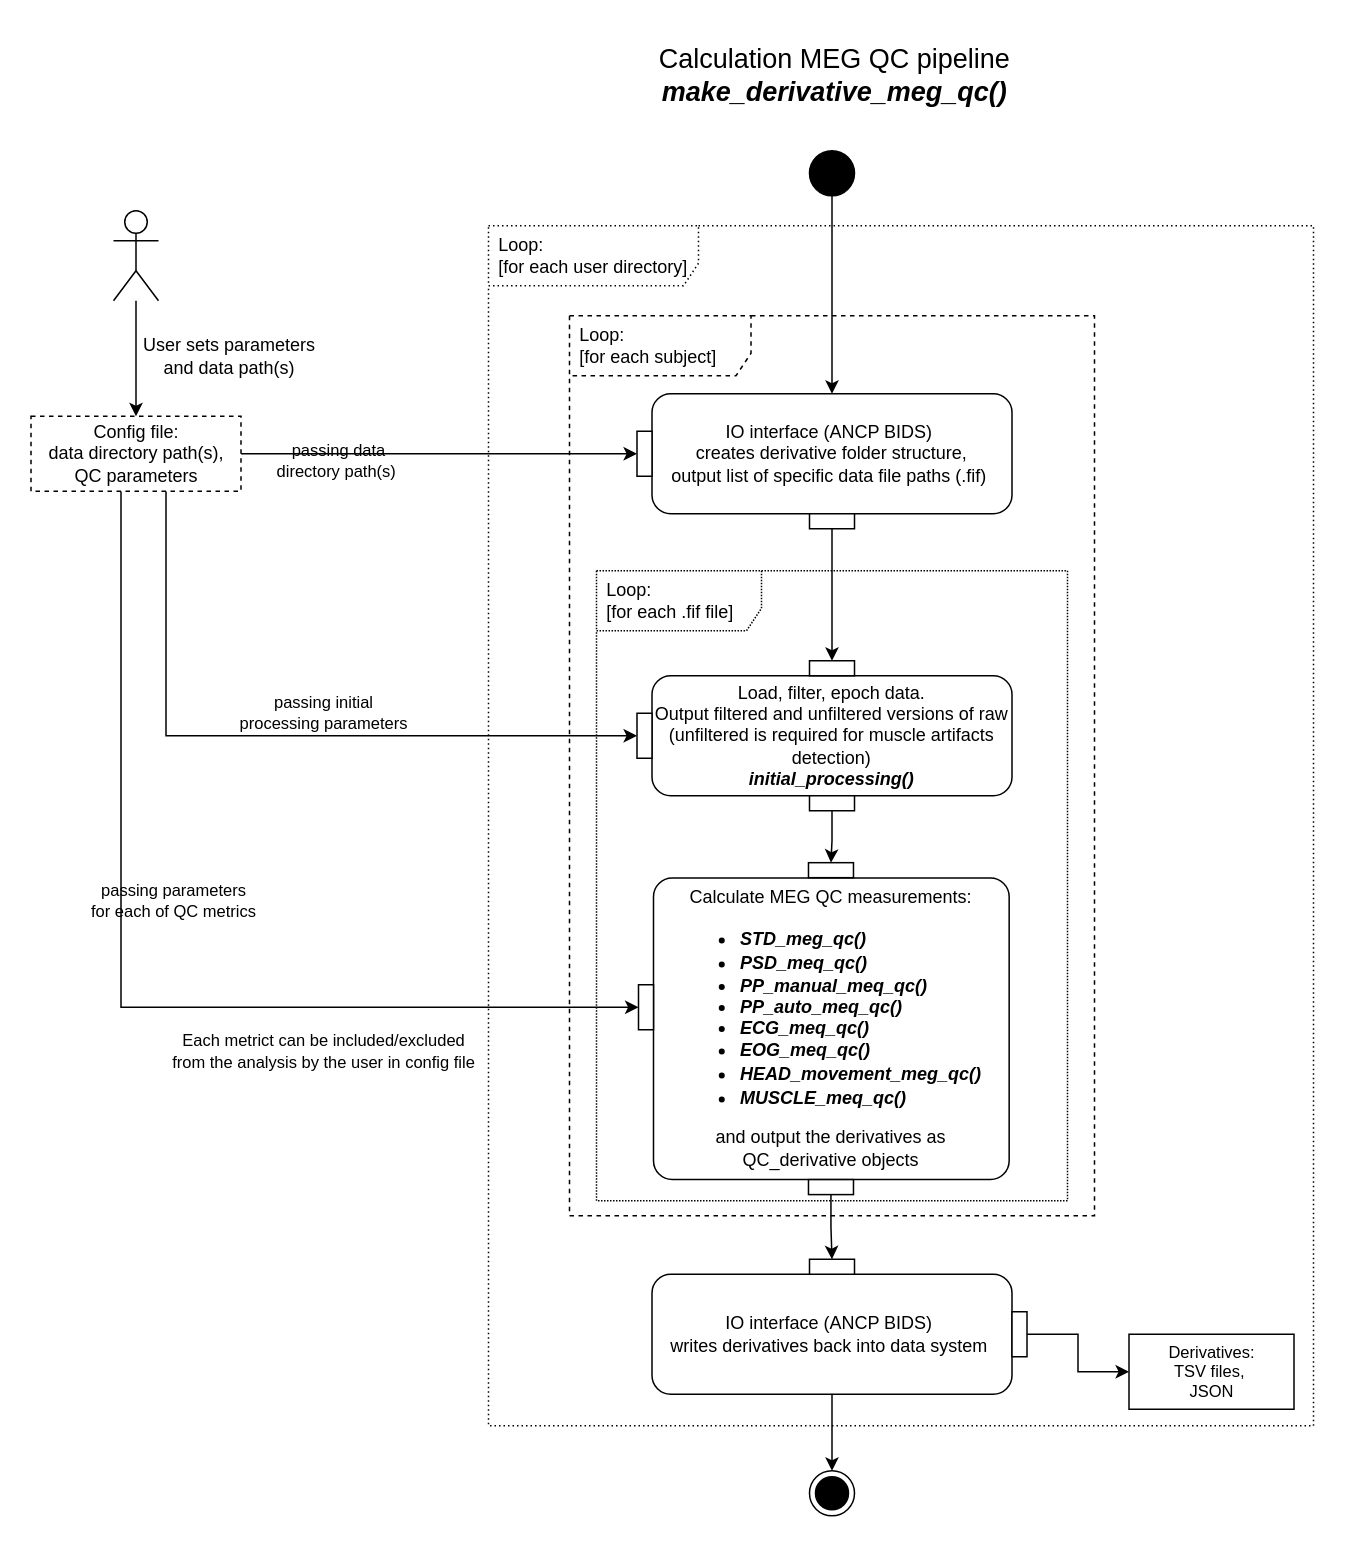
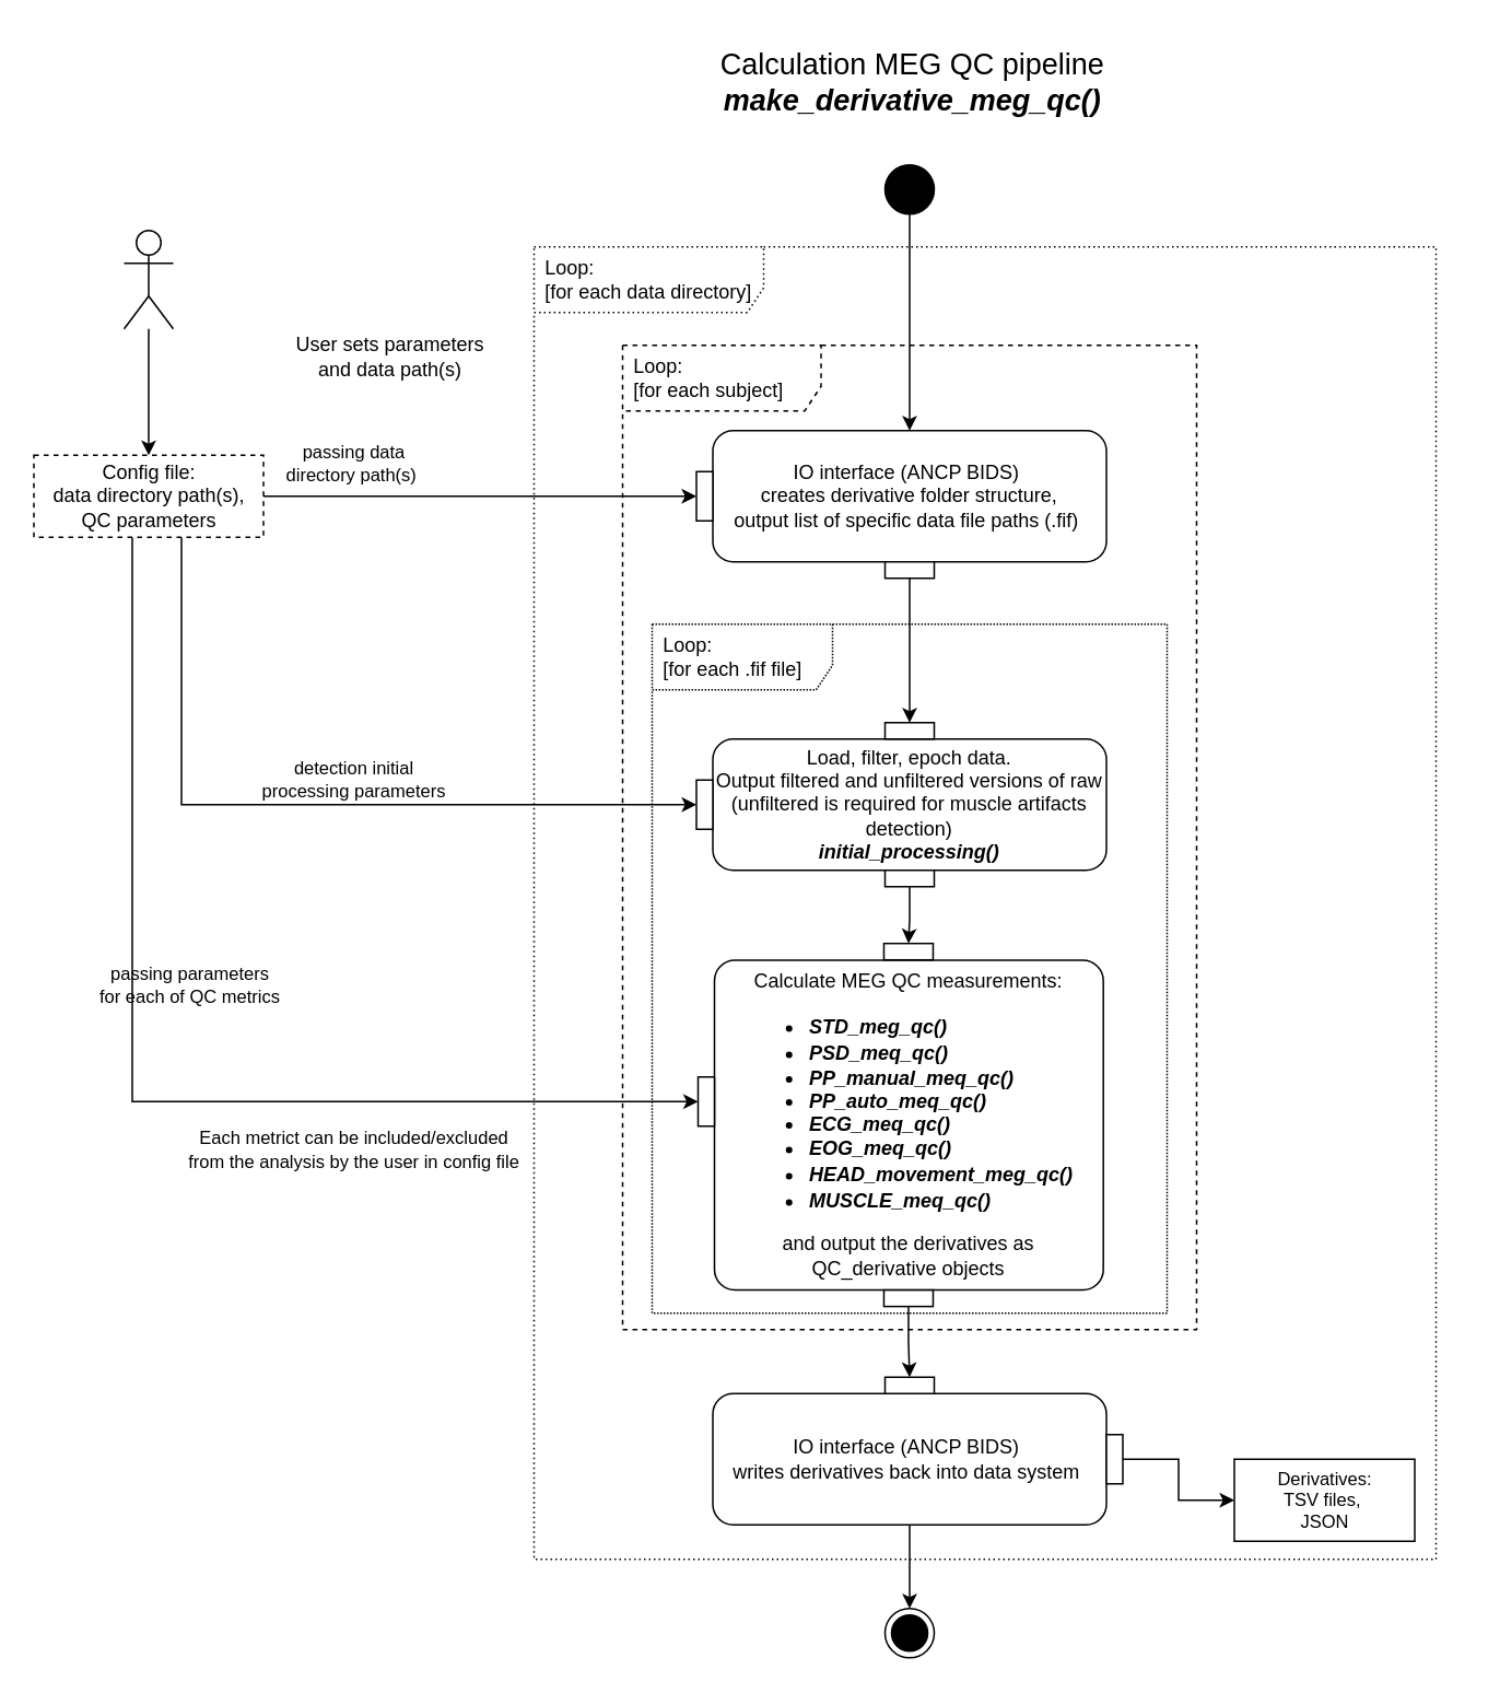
  <mxCell id="0" />
  <mxCell id="1" parent="0" />
  <mxCell id="2" value="Loop:&lt;br&gt;[for each .fif file]" style="shape=umlFrame;whiteSpace=wrap;html=1;width=110;height=40;boundedLbl=1;verticalAlign=middle;align=left;spacingLeft=5;dashed=1;dashPattern=1 1;" parent="1" vertex="1"><mxGeometry x="397" y="380" width="314" height="420" as="geometry" /></mxCell>
  <mxCell id="3" value="Loop:&lt;br&gt;[for each subject]" style="shape=umlFrame;whiteSpace=wrap;html=1;width=121;height=40;boundedLbl=1;verticalAlign=middle;align=left;spacingLeft=5;dashed=1;" parent="1" vertex="1"><mxGeometry x="379" y="210" width="350" height="600" as="geometry" /></mxCell>
  <mxCell id="4" value="" style="edgeStyle=orthogonalEdgeStyle;rounded=0;orthogonalLoop=1;jettySize=auto;html=1;" parent="1" source="5" target="9" edge="1"><mxGeometry relative="1" as="geometry" /></mxCell>
  <mxCell id="5" value="" style="shape=umlActor;verticalLabelPosition=bottom;verticalAlign=top;html=1;outlineConnect=0;fontSize=14;" parent="1" vertex="1"><mxGeometry x="75" y="140" width="30" height="60" as="geometry" /></mxCell>
  <mxCell id="6" style="edgeStyle=orthogonalEdgeStyle;rounded=0;orthogonalLoop=1;jettySize=auto;html=1;entryX=0;entryY=0.5;entryDx=0;entryDy=0;" parent="1" source="9" target="16" edge="1"><mxGeometry relative="1" as="geometry" /></mxCell>
  <mxCell id="7" style="edgeStyle=orthogonalEdgeStyle;rounded=0;orthogonalLoop=1;jettySize=auto;html=1;entryX=0;entryY=0.5;entryDx=0;entryDy=0;fontSize=11;jumpStyle=arc;jumpSize=11;" parent="1" source="9" target="33" edge="1"><mxGeometry relative="1" as="geometry"><Array as="points"><mxPoint x="110" y="490" /></Array></mxGeometry></mxCell>
  <mxCell id="8" style="edgeStyle=orthogonalEdgeStyle;rounded=0;orthogonalLoop=1;jettySize=auto;html=1;entryX=0;entryY=0.5;entryDx=0;entryDy=0;fontSize=11;jumpStyle=arc;jumpSize=11;" parent="1" source="9" target="34" edge="1"><mxGeometry relative="1" as="geometry"><Array as="points"><mxPoint x="80" y="671" /></Array></mxGeometry></mxCell>
  <mxCell id="9" value="Config file:&lt;br&gt;data directory path(s),&lt;br&gt;QC parameters" style="html=1;dashed=1;" parent="1" vertex="1"><mxGeometry x="20" y="277" width="140" height="50" as="geometry" /></mxCell>
- <mxCell id="10" value="User sets parameters &lt;br&gt;and data path(s)" style="text;html=1;align=center;verticalAlign=middle;resizable=0;points=[];autosize=1;strokeColor=none;fillColor=none;" parent="1" vertex="1"><mxGeometry x="82" y="217" width="140" height="40" as="geometry" /></mxCell>
+ <mxCell id="10" value="User sets parameters &lt;br&gt;and data path(s)" style="text;html=1;align=center;verticalAlign=middle;resizable=0;points=[];autosize=1;strokeColor=none;fillColor=none;" parent="1" vertex="1"><mxGeometry x="167" y="197" width="140" height="40" as="geometry" /></mxCell>
  <mxCell id="11" value="" style="edgeStyle=orthogonalEdgeStyle;rounded=0;orthogonalLoop=1;jettySize=auto;html=1;" parent="1" source="12" target="14" edge="1"><mxGeometry relative="1" as="geometry" /></mxCell>
  <mxCell id="12" value="" style="ellipse;fillColor=strokeColor;" parent="1" vertex="1"><mxGeometry x="539" y="100" width="30" height="30" as="geometry" /></mxCell>
  <mxCell id="13" value="" style="group;flipH=1;" parent="1" vertex="1" connectable="0"><mxGeometry x="424" y="262" width="250" height="90" as="geometry" /></mxCell>
  <mxCell id="14" value="IO interface (ANCP BIDS)&amp;nbsp;&lt;br&gt;creates derivative folder structure,&lt;br&gt;output list of specific data file paths (.fif)&amp;nbsp;" style="html=1;align=center;verticalAlign=middle;rounded=1;absoluteArcSize=1;arcSize=25;dashed=0;fontFamily=Helvetica;fontSize=12;whiteSpace=wrap;container=0;noLabel=0;imageAlign=center;" parent="13" vertex="1"><mxGeometry x="10" width="240" height="80" as="geometry" /></mxCell>
  <mxCell id="15" value="pinOut 2" style="fontStyle=0;labelPosition=center;verticalLabelPosition=bottom;align=center;verticalAlign=top;spacingLeft=2;fontFamily=Helvetica;fontSize=12;resizable=0;container=0;noLabel=1;" parent="13" vertex="1"><mxGeometry x="115" y="80" width="30" height="10" as="geometry" /></mxCell>
  <mxCell id="16" value="pinOut 1" style="fontStyle=0;labelPosition=right;verticalLabelPosition=middle;align=left;verticalAlign=middle;spacingLeft=2;fontFamily=Helvetica;fontSize=12;resizable=0;container=0;noLabel=1;" parent="13" vertex="1"><mxGeometry y="25" width="10" height="30" as="geometry" /></mxCell>
  <mxCell id="17" value="" style="group" parent="1" vertex="1" connectable="0"><mxGeometry x="434" y="440" width="306" height="350" as="geometry" /></mxCell>
  <mxCell id="18" value="Load, filter, epoch data.&lt;br&gt;Output filtered and unfiltered versions of raw&lt;br&gt;(unfiltered is required for muscle artifacts detection)&lt;i style=&quot;&quot;&gt;&lt;br&gt;&lt;b&gt;initial_processing()&lt;/b&gt;&lt;/i&gt;" style="html=1;align=center;verticalAlign=middle;rounded=1;absoluteArcSize=1;arcSize=25;dashed=0;fontFamily=Helvetica;fontSize=12;whiteSpace=wrap;container=0;noLabel=0;imageAlign=center;" parent="17" vertex="1"><mxGeometry y="10" width="240" height="80" as="geometry" /></mxCell>
  <mxCell id="19" value="pinOut 2" style="fontStyle=0;labelPosition=center;verticalLabelPosition=bottom;align=center;verticalAlign=top;spacingLeft=2;fontFamily=Helvetica;fontSize=12;resizable=0;container=0;noLabel=1;" parent="17" vertex="1"><mxGeometry x="105" y="90" width="30" height="10" as="geometry" /></mxCell>
  <mxCell id="20" value="pinIn 1" style="fontStyle=0;labelPosition=center;verticalLabelPosition=top;align=center;verticalAlign=bottom;spacingLeft=2;fontFamily=Helvetica;fontSize=12;resizable=0;container=0;noLabel=1;" parent="17" vertex="1"><mxGeometry x="105" width="30" height="10" as="geometry" /></mxCell>
  <mxCell id="21" value="" style="edgeStyle=orthogonalEdgeStyle;rounded=0;orthogonalLoop=1;jettySize=auto;html=1;" parent="1" source="15" target="20" edge="1"><mxGeometry relative="1" as="geometry" /></mxCell>
  <mxCell id="22" value="" style="group;dashed=1;dashPattern=1 1;" parent="1" vertex="1" connectable="0"><mxGeometry x="435" y="550" width="450" height="400" as="geometry" /></mxCell>
  <mxCell id="23" value="&lt;font style=&quot;font-size: 12px;&quot;&gt;Calculate MEG QC measurements:&lt;br&gt;&lt;/font&gt;&lt;ul style=&quot;border-color: var(--border-color); text-align: left; background-color: rgb(255, 255, 255);&quot;&gt;&lt;li style=&quot;border-color: var(--border-color);&quot;&gt;&lt;div style=&quot;line-height: 18px;&quot;&gt;&lt;font style=&quot;font-size: 12px;&quot;&gt;&lt;i style=&quot;&quot;&gt;&lt;b&gt;STD_meg_qc()&lt;/b&gt;&lt;/i&gt;&lt;/font&gt;&lt;/div&gt;&lt;/li&gt;&lt;li style=&quot;border-color: var(--border-color);&quot;&gt;&lt;font style=&quot;border-color: var(--border-color); font-size: 12px;&quot;&gt;&lt;i&gt;&lt;b&gt;PSD_meq_qc()&lt;/b&gt;&lt;/i&gt;&lt;/font&gt;&lt;/li&gt;&lt;li style=&quot;border-color: var(--border-color);&quot;&gt;&lt;font style=&quot;border-color: var(--border-color); font-size: 12px;&quot;&gt;&lt;i&gt;&lt;b&gt;PP_manual_meq_qc()&lt;/b&gt;&lt;/i&gt;&lt;/font&gt;&lt;/li&gt;&lt;li style=&quot;border-color: var(--border-color);&quot;&gt;&lt;font style=&quot;border-color: var(--border-color); font-size: 12px;&quot;&gt;&lt;i&gt;&lt;b&gt;PP_auto_meq_qc()&lt;/b&gt;&lt;/i&gt;&lt;/font&gt;&lt;/li&gt;&lt;li style=&quot;border-color: var(--border-color);&quot;&gt;&lt;font style=&quot;border-color: var(--border-color); font-size: 12px;&quot;&gt;&lt;i&gt;&lt;b&gt;ECG_meq_qc()&lt;/b&gt;&lt;/i&gt;&lt;/font&gt;&lt;/li&gt;&lt;li style=&quot;border-color: var(--border-color);&quot;&gt;&lt;font style=&quot;border-color: var(--border-color); font-size: 12px;&quot;&gt;&lt;i&gt;&lt;b&gt;EOG_meq_qc()&lt;/b&gt;&lt;/i&gt;&lt;/font&gt;&lt;/li&gt;&lt;li style=&quot;border-color: var(--border-color);&quot;&gt;&lt;div style=&quot;line-height: 18px;&quot;&gt;&lt;font style=&quot;font-size: 12px;&quot;&gt;&lt;i&gt;&lt;b&gt;HEAD_movement_meg_qc()&lt;/b&gt;&lt;/i&gt;&lt;/font&gt;&lt;/div&gt;&lt;/li&gt;&lt;li style=&quot;border-color: var(--border-color);&quot;&gt;&lt;font style=&quot;border-color: var(--border-color); font-size: 12px;&quot;&gt;&lt;i style=&quot;&quot;&gt;&lt;b&gt;MUSCLE_meq_qc()&lt;/b&gt;&lt;/i&gt;&lt;/font&gt;&lt;/li&gt;&lt;/ul&gt;&lt;font style=&quot;font-size: 12px;&quot;&gt;and output the derivatives as &lt;br&gt;QC_derivative objects&lt;/font&gt;" style="html=1;align=center;verticalAlign=middle;rounded=1;absoluteArcSize=1;arcSize=25;dashed=0;fontFamily=Helvetica;fontSize=12;whiteSpace=wrap;container=0;noLabel=0;imageAlign=center;" parent="22" vertex="1"><mxGeometry y="34.823" width="237.108" height="201.074" as="geometry" /></mxCell>
  <mxCell id="24" value="pinOut 2" style="fontStyle=0;labelPosition=center;verticalLabelPosition=bottom;align=center;verticalAlign=top;spacingLeft=2;fontFamily=Helvetica;fontSize=12;resizable=0;container=0;noLabel=1;" parent="22" vertex="1"><mxGeometry x="103.32" y="235.897" width="30" height="10" as="geometry" /></mxCell>
  <mxCell id="25" value="pinIn 1" style="fontStyle=0;labelPosition=center;verticalLabelPosition=top;align=center;verticalAlign=bottom;spacingLeft=2;fontFamily=Helvetica;fontSize=12;resizable=0;container=0;noLabel=1;" parent="22" vertex="1"><mxGeometry x="103.32" y="24.615" width="30" height="10" as="geometry" /></mxCell>
- <mxCell id="26" value="Loop:&lt;br&gt;[for each user directory]" style="shape=umlFrame;whiteSpace=wrap;html=1;width=140;height=40;boundedLbl=1;verticalAlign=middle;align=left;spacingLeft=5;dashed=1;dashPattern=1 2;" parent="22" vertex="1"><mxGeometry x="-110" y="-400" width="550" height="800" as="geometry" /></mxCell>
+ <mxCell id="26" value="Loop:&lt;br&gt;[for each data directory]" style="shape=umlFrame;whiteSpace=wrap;html=1;width=140;height=40;boundedLbl=1;verticalAlign=middle;align=left;spacingLeft=5;dashed=1;dashPattern=1 2;" parent="22" vertex="1"><mxGeometry x="-110" y="-400" width="550" height="800" as="geometry" /></mxCell>
  <mxCell id="27" value="" style="edgeStyle=orthogonalEdgeStyle;rounded=0;orthogonalLoop=1;jettySize=auto;html=1;fontSize=11;" parent="1" source="19" target="25" edge="1"><mxGeometry relative="1" as="geometry" /></mxCell>
  <mxCell id="28" value="" style="group;fontSize=11;flipH=1;" parent="1" vertex="1" connectable="0"><mxGeometry x="434" y="839" width="250" height="100" as="geometry" /></mxCell>
  <mxCell id="29" value="IO interface (ANCP BIDS)&amp;nbsp;&lt;br style=&quot;border-color: var(--border-color);&quot;&gt;writes derivatives back into data system&amp;nbsp;" style="html=1;align=center;verticalAlign=middle;rounded=1;absoluteArcSize=1;arcSize=25;dashed=0;fontFamily=Helvetica;fontSize=12;whiteSpace=wrap;container=0;noLabel=0;imageAlign=center;" parent="28" vertex="1"><mxGeometry y="10" width="240" height="80" as="geometry" /></mxCell>
  <mxCell id="30" value="pinIn 2" style="fontStyle=0;labelPosition=left;verticalLabelPosition=middle;align=right;verticalAlign=middle;spacingLeft=2;fontFamily=Helvetica;fontSize=12;flipH=0;resizable=0;container=0;noLabel=1;" parent="28" vertex="1"><mxGeometry x="240" y="35" width="10" height="30" as="geometry" /></mxCell>
  <mxCell id="31" value="pinIn 1" style="fontStyle=0;labelPosition=center;verticalLabelPosition=top;align=center;verticalAlign=bottom;spacingLeft=2;fontFamily=Helvetica;fontSize=12;resizable=0;container=0;noLabel=1;" parent="28" vertex="1"><mxGeometry x="105" width="30" height="10" as="geometry" /></mxCell>
  <mxCell id="32" value="" style="edgeStyle=orthogonalEdgeStyle;rounded=0;orthogonalLoop=1;jettySize=auto;html=1;fontSize=11;" parent="1" source="24" target="31" edge="1"><mxGeometry relative="1" as="geometry" /></mxCell>
  <mxCell id="33" value="pinIn 2" style="fontStyle=0;labelPosition=left;verticalLabelPosition=middle;align=right;verticalAlign=middle;spacingLeft=2;fontFamily=Helvetica;fontSize=12;flipH=0;resizable=0;container=0;noLabel=1;" parent="1" vertex="1"><mxGeometry x="424" y="475" width="10" height="30" as="geometry" /></mxCell>
  <mxCell id="34" value="pinIn 2" style="fontStyle=0;labelPosition=left;verticalLabelPosition=middle;align=right;verticalAlign=middle;spacingLeft=2;fontFamily=Helvetica;fontSize=12;flipH=0;resizable=0;container=0;noLabel=1;" parent="1" vertex="1"><mxGeometry x="425" y="656" width="10" height="30" as="geometry" /></mxCell>
- <mxCell id="35" value="passing data &lt;br&gt;directory path(s)&amp;nbsp;" style="text;html=1;align=center;verticalAlign=middle;resizable=0;points=[];autosize=1;strokeColor=none;fillColor=none;fontSize=11;" parent="1" vertex="1"><mxGeometry x="170" y="287" width="110" height="40" as="geometry" /></mxCell>
- <mxCell id="36" value="passing initial &lt;br&gt;processing parameters" style="text;html=1;align=center;verticalAlign=middle;resizable=0;points=[];autosize=1;strokeColor=none;fillColor=none;fontSize=11;" parent="1" vertex="1"><mxGeometry x="145" y="455" width="140" height="40" as="geometry" /></mxCell>
+ <mxCell id="35" value="passing data &lt;br&gt;directory path(s)&amp;nbsp;" style="text;html=1;align=center;verticalAlign=middle;resizable=0;points=[];autosize=1;strokeColor=none;fillColor=none;fontSize=11;" parent="1" vertex="1"><mxGeometry x="160" y="262" width="110" height="40" as="geometry" /></mxCell>
+ <mxCell id="36" value="detection initial &lt;br&gt;processing parameters" style="text;html=1;align=center;verticalAlign=middle;resizable=0;points=[];autosize=1;strokeColor=none;fillColor=none;fontSize=11;" parent="1" vertex="1"><mxGeometry x="145" y="455" width="140" height="40" as="geometry" /></mxCell>
  <mxCell id="37" value="passing parameters &lt;br&gt;for each of QC metrics" style="text;html=1;align=center;verticalAlign=middle;resizable=0;points=[];autosize=1;strokeColor=none;fillColor=none;fontSize=11;" parent="1" vertex="1"><mxGeometry x="50" y="580" width="130" height="40" as="geometry" /></mxCell>
  <mxCell id="38" value="" style="edgeStyle=orthogonalEdgeStyle;rounded=0;orthogonalLoop=1;jettySize=auto;html=1;fontSize=11;exitX=0.5;exitY=1;exitDx=0;exitDy=0;" parent="1" source="29" edge="1"><mxGeometry relative="1" as="geometry"><mxPoint x="554" y="939" as="sourcePoint" /><mxPoint x="554" y="980" as="targetPoint" /></mxGeometry></mxCell>
  <mxCell id="39" value="Derivatives:&lt;br&gt;&lt;div&gt;&lt;span style=&quot;background-color: initial;&quot;&gt;TSV files,&lt;/span&gt;&amp;nbsp; &lt;br&gt;JSON&lt;/div&gt;" style="html=1;fontSize=11;" parent="1" vertex="1"><mxGeometry x="752" y="889" width="110" height="50" as="geometry" /></mxCell>
  <mxCell id="40" value="" style="edgeStyle=orthogonalEdgeStyle;rounded=0;orthogonalLoop=1;jettySize=auto;html=1;fontSize=11;" parent="1" source="30" target="39" edge="1"><mxGeometry relative="1" as="geometry" /></mxCell>
  <mxCell id="41" value="&lt;font style=&quot;font-size: 18px;&quot;&gt;Calculation MEG QC pipeline&amp;nbsp;&lt;br&gt;&lt;b&gt;&lt;i&gt;make_derivative_meg_qc()&amp;nbsp;&lt;/i&gt;&lt;/b&gt;&lt;/font&gt;" style="text;html=1;align=center;verticalAlign=middle;resizable=0;points=[];autosize=1;strokeColor=none;fillColor=none;fontSize=11;" parent="1" vertex="1"><mxGeometry x="428" y="20" width="260" height="60" as="geometry" /></mxCell>
  <mxCell id="42" value="&lt;font style=&quot;font-size: 11px;&quot;&gt;Each metrict can be included/excluded &lt;br&gt;from the analysis by the user in config file&lt;/font&gt;" style="text;html=1;align=center;verticalAlign=middle;resizable=0;points=[];autosize=1;strokeColor=none;fillColor=none;" parent="1" vertex="1"><mxGeometry x="100" y="680" width="230" height="40" as="geometry" /></mxCell>
  <mxCell id="43" value="" style="ellipse;html=1;shape=endState;fillColor=strokeColor;" parent="1" vertex="1"><mxGeometry x="539" y="980" width="30" height="30" as="geometry" /></mxCell>
